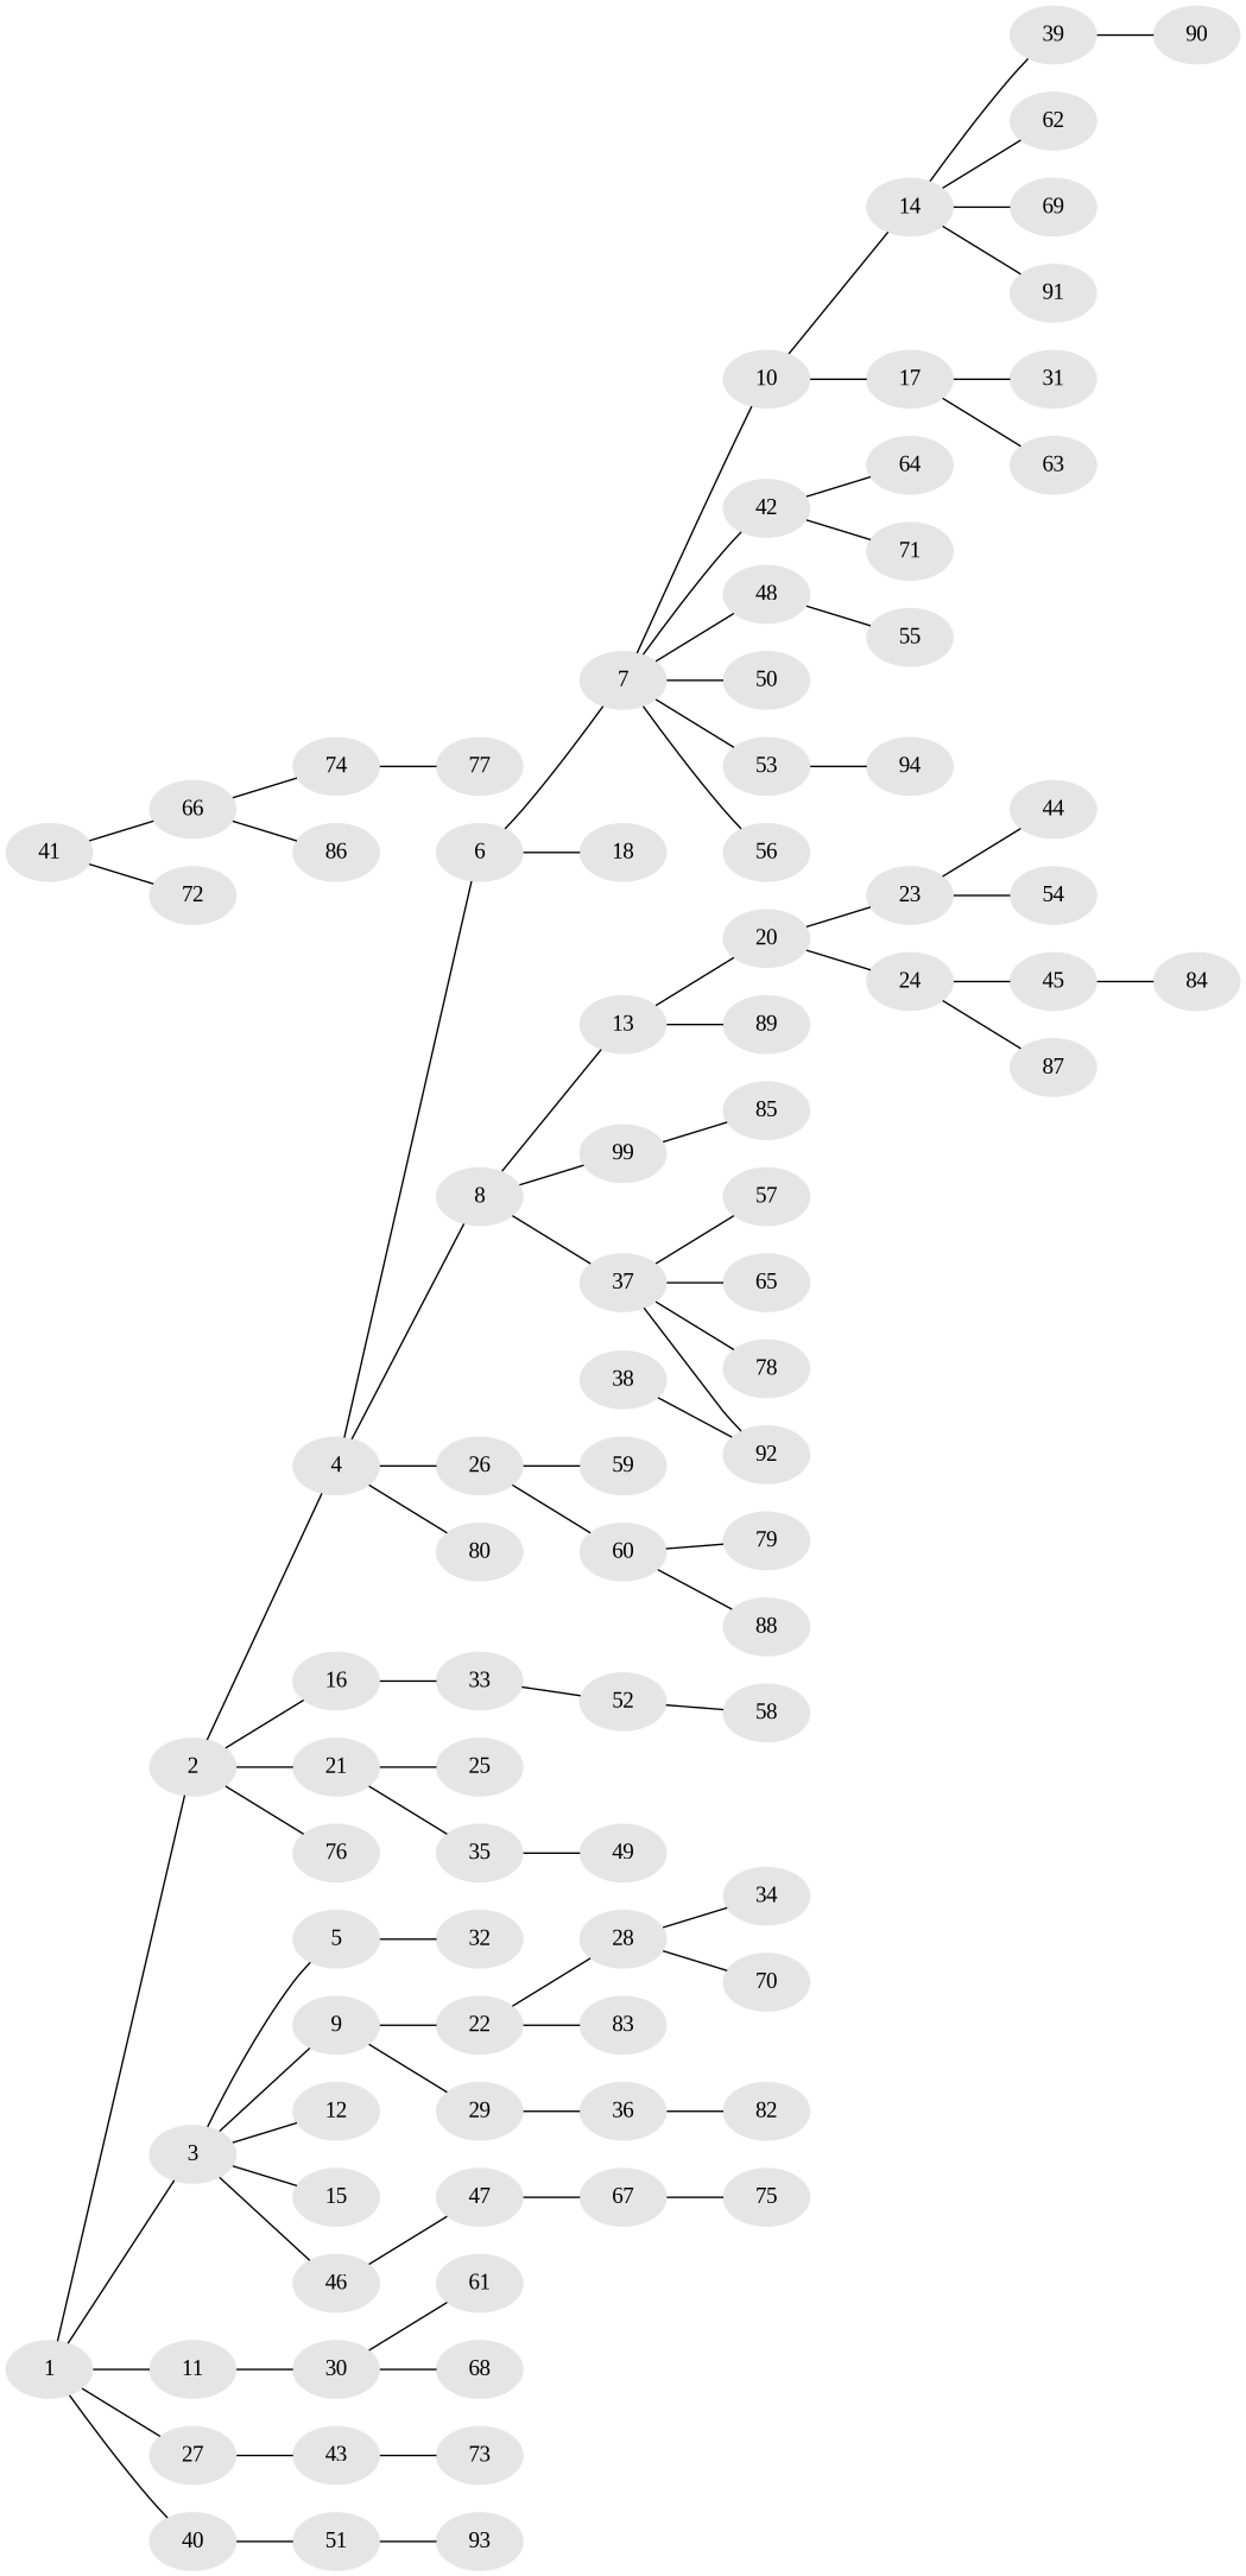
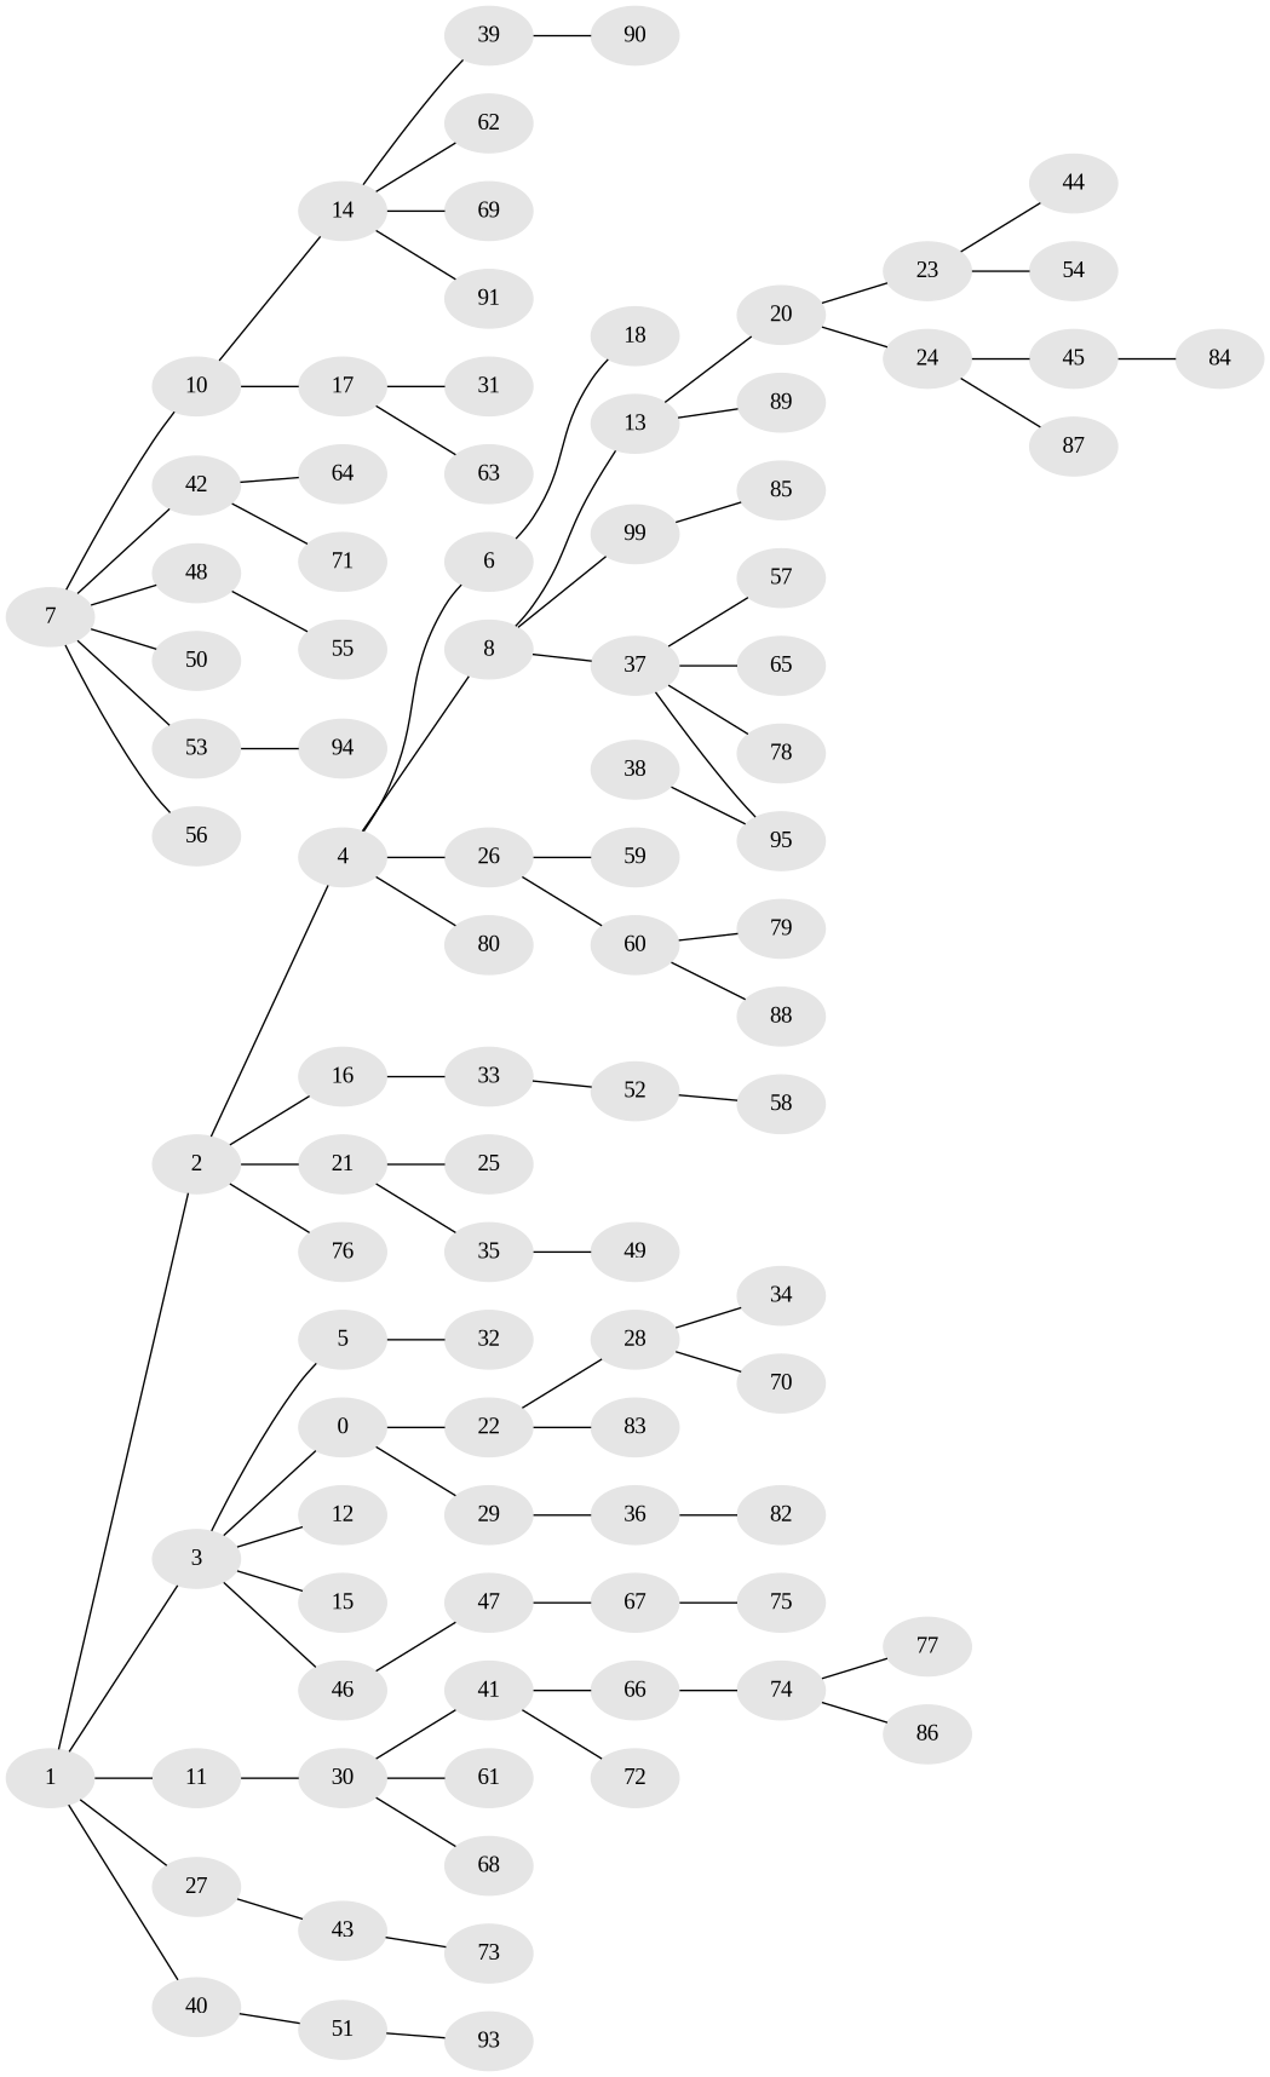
  graph {
    fontname="Liberation Serif"
    rankdir=LR
    node [color=gray90 fontname="Liberation Serif" style=filled]
    edge [fontname="Liberation Serif"]
    1
    2
    3
    11
    27
    40
    4
    16
    21
    76
    5
-   9
+   9 [label=0]
    12
    15
    46
    30
    43
    51
    6
    8
    26
    80
    33
    25
    35
    32
    22
    29
    47
    7
    18
    13
    n33 [label=99]
    37
    59
    60
    10
    42
    48
    50
    53
    56
    14
    17
    64
    71
    55
    94
    20
    89
    85
    57
    65
    78
-   92
+   92 [label=95]
    28
    83
    36
    39
    62
    69
    91
    31
    63
    41
    61
    68
    23
    24
    90
    52
    44
    54
    45
    87
    49
    34
    70
    84
    79
    88
    73
    82
    66
    72
    58
    38
    93
    74
    67
    75
    77
    86
    1 -- 2
    1 -- 3
    1 -- 11
    1 -- 27
    1 -- 40
    2 -- 4
    2 -- 16
    2 -- 21
    2 -- 76
    3 -- 5
    3 -- 9
    3 -- 12
    3 -- 15
    3 -- 46
    11 -- 30
    27 -- 43
    40 -- 51
    4 -- 6
    4 -- 8
    4 -- 26
    4 -- 80
    16 -- 33
    21 -- 25
    21 -- 35
    5 -- 32
    9 -- 22
    9 -- 29
    46 -- 47
+   30 -- 41
    30 -- 61
    30 -- 68
    43 -- 73
    51 -- 93
-   6 -- 7
    6 -- 18
    8 -- 13
    8 -- n33
    8 -- 37
    26 -- 59
    26 -- 60
    33 -- 52
    35 -- 49
    22 -- 28
    22 -- 83
    29 -- 36
    47 -- 67
    7 -- 10
    7 -- 42
    7 -- 48
    7 -- 50
    7 -- 53
    7 -- 56
    13 -- 20
    13 -- 89
    n33 -- 85
    37 -- 57
    37 -- 65
    37 -- 78
    37 -- 92
    60 -- 79
    60 -- 88
    10 -- 14
    10 -- 17
    42 -- 64
    42 -- 71
    48 -- 55
    53 -- 94
    14 -- 39
    14 -- 62
    14 -- 69
    14 -- 91
    17 -- 31
    17 -- 63
    20 -- 23
    20 -- 24
    28 -- 34
    28 -- 70
    36 -- 82
    39 -- 90
    41 -- 66
    41 -- 72
    23 -- 44
    23 -- 54
    24 -- 45
    24 -- 87
    52 -- 58
    45 -- 84
    66 -- 74
    38 -- 92
    74 -- 77
-   66 -- 86
+   74 -- 86
    67 -- 75
  }
